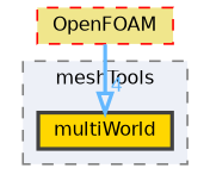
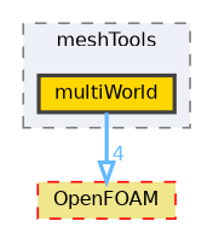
  digraph {
    compound=true
    node [fontname=Helvetica fontsize=10 shape=box]
    n1 [color=grey25 fillcolor=gold height=0.2 label=multiWorld style="filled,bold" width=0.4]
    n2 [color=red fillcolor=khaki height=0.2 label=OpenFOAM style="filled,dashed" width=0.4]
    subgraph cluster_1 {
      bgcolor="#edf0f7"
      fontname=Helvetica
      fontsize=10
      label=meshTools
      pencolor=grey50
      style="filled,dashed"
      n1
    }
-   n2 -> n1 [color=steelblue1 fontcolor=steelblue1 fontname=Helvetica fontsize=10 headlabel=4 labeldistance=1.5 labelfontname=Helvetica labelfontsize=10 style=bold arrowhead=onormal]
+   n1 -> n2 [color=steelblue1 fontcolor=steelblue1 fontname=Helvetica fontsize=10 headlabel=4 labeldistance=1.5 labelfontname=Helvetica labelfontsize=10 style=bold arrowhead=onormal]
  }
